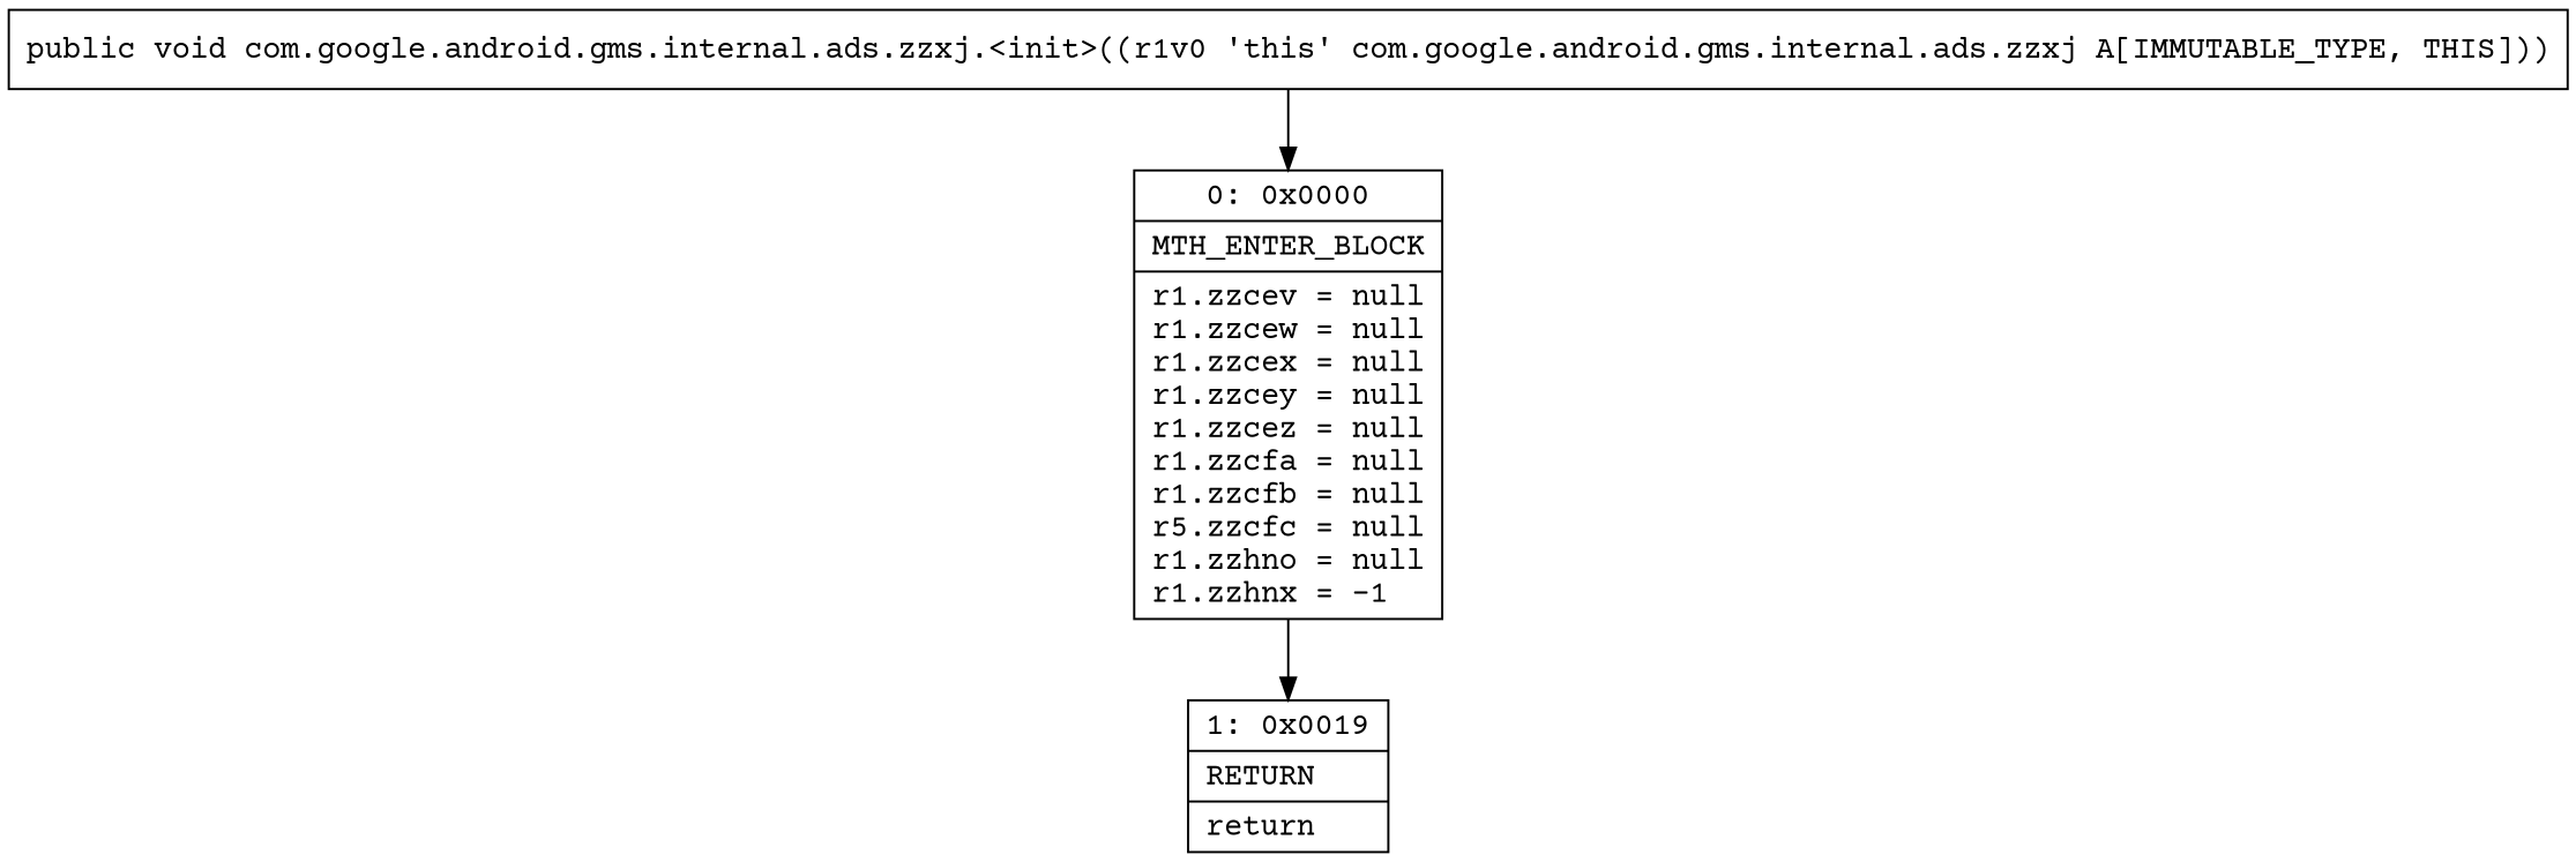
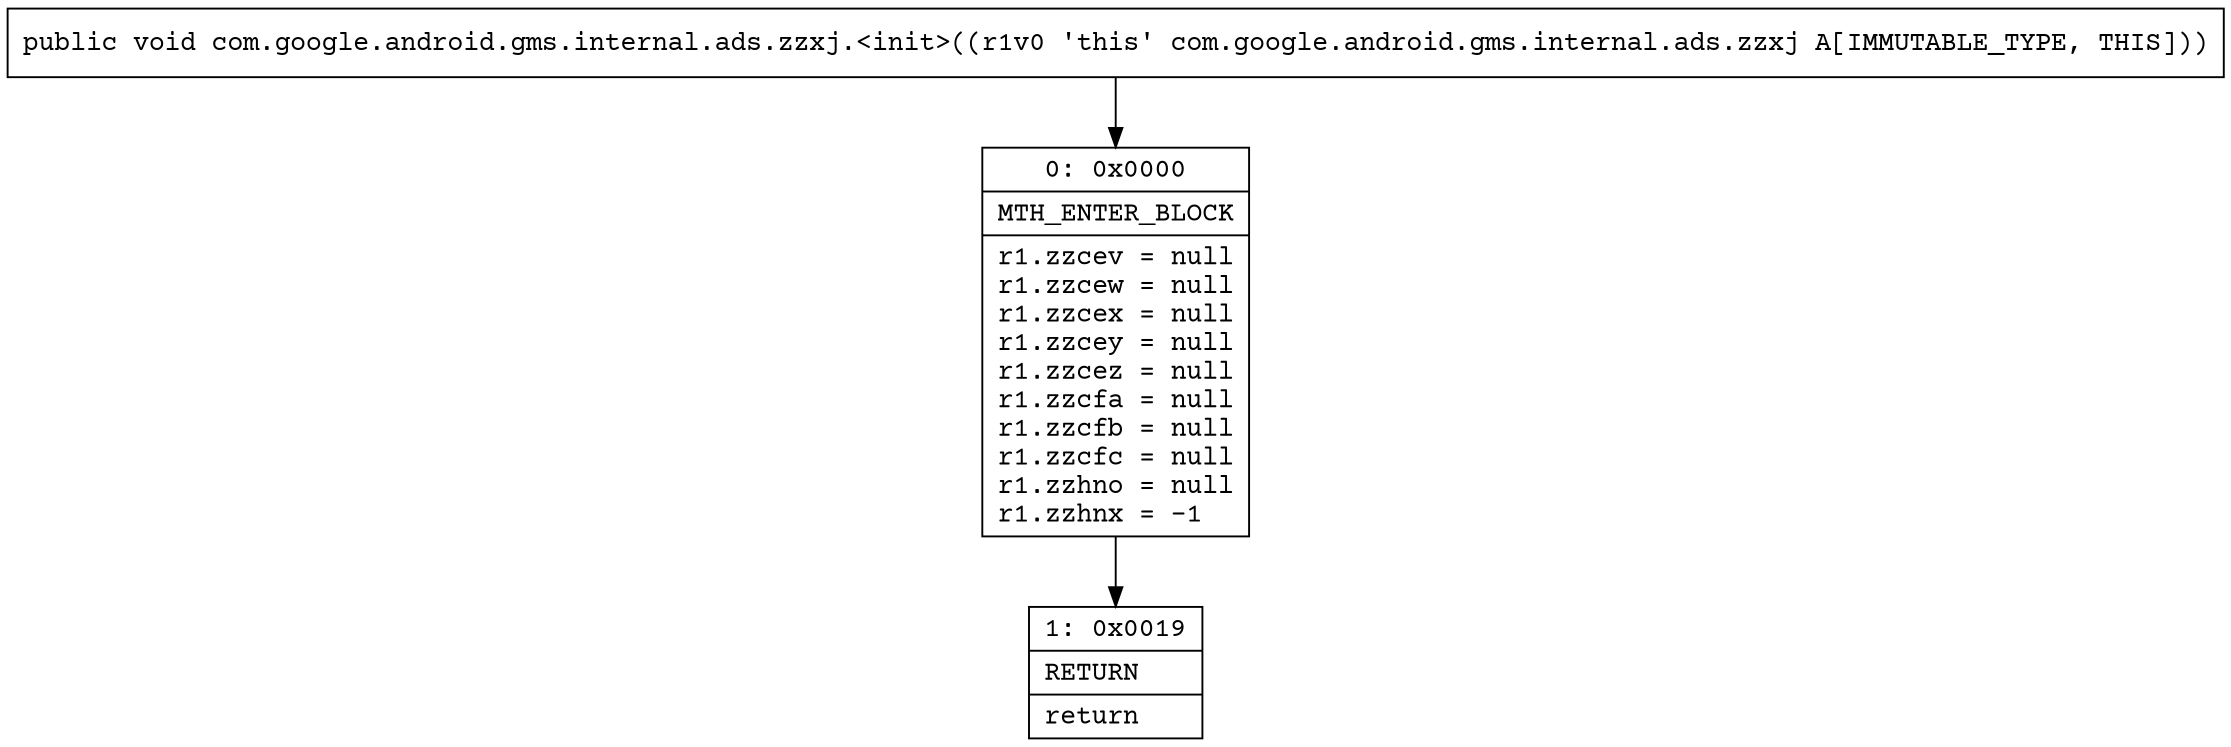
  digraph {
    fontname="Courier Prime"
    node [shape=record fontname="Courier Prime"]
    edge [fontname="Courier Prime"]
-   n1 [label="{0\:\ 0x0000|MTH_ENTER_BLOCK\l|r1.zzcev = null\lr1.zzcew = null\lr1.zzcex = null\lr1.zzcey = null\lr1.zzcez = null\lr1.zzcfa = null\lr1.zzcfb = null\lr5.zzcfc = null\lr1.zzhno = null\lr1.zzhnx = \-1\l}"]
+   n1 [label="{0\:\ 0x0000|MTH_ENTER_BLOCK\l|r1.zzcev = null\lr1.zzcew = null\lr1.zzcex = null\lr1.zzcey = null\lr1.zzcez = null\lr1.zzcfa = null\lr1.zzcfb = null\lr1.zzcfc = null\lr1.zzhno = null\lr1.zzhnx = \-1\l}"]
    n2 [label="{1\:\ 0x0019|RETURN\l|return\l}"]
    n3 [label="{public void com.google.android.gms.internal.ads.zzxj.\<init\>((r1v0 'this' com.google.android.gms.internal.ads.zzxj A[IMMUTABLE_TYPE, THIS])) }"]
    n1 -> n2
    n3 -> n1
  }
